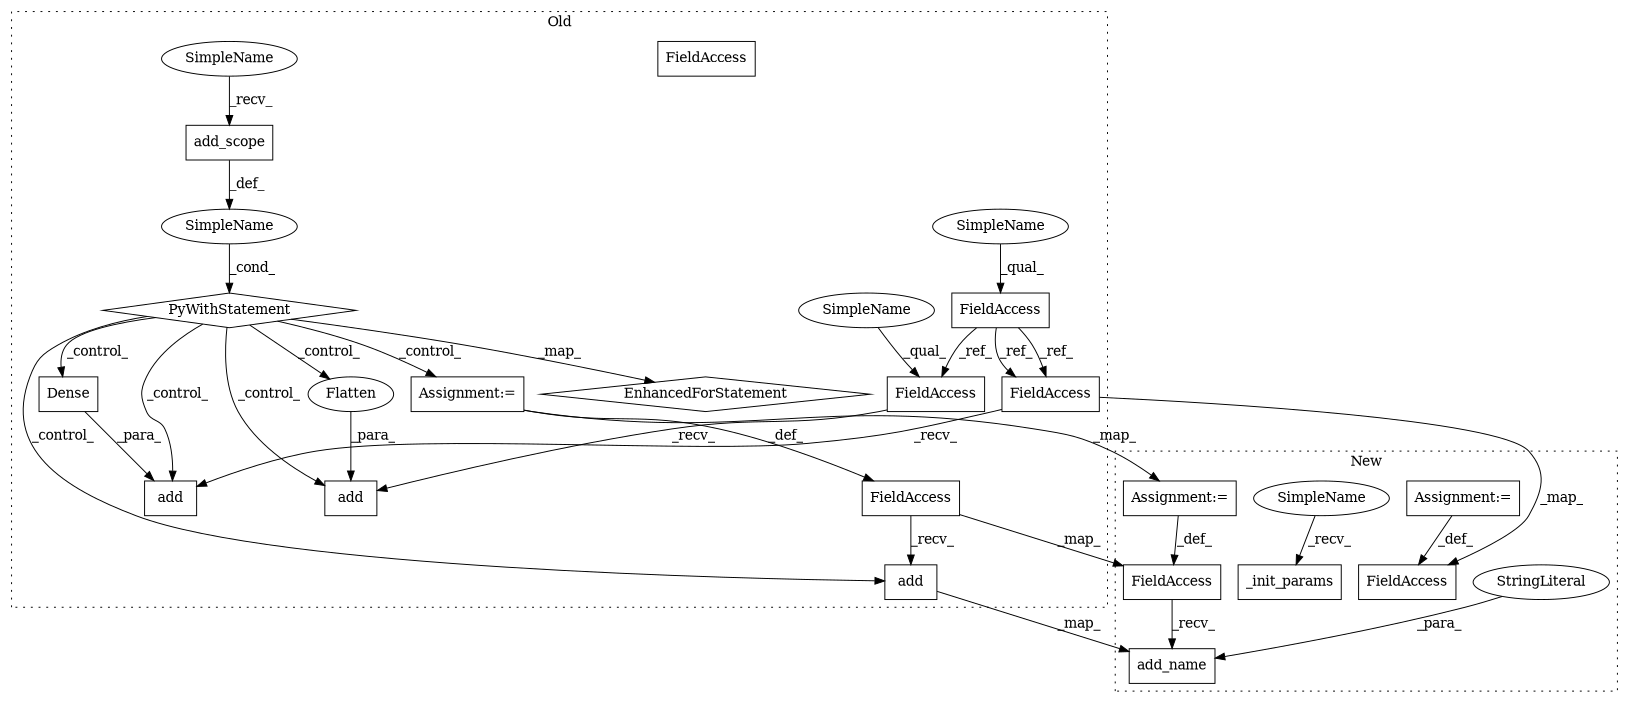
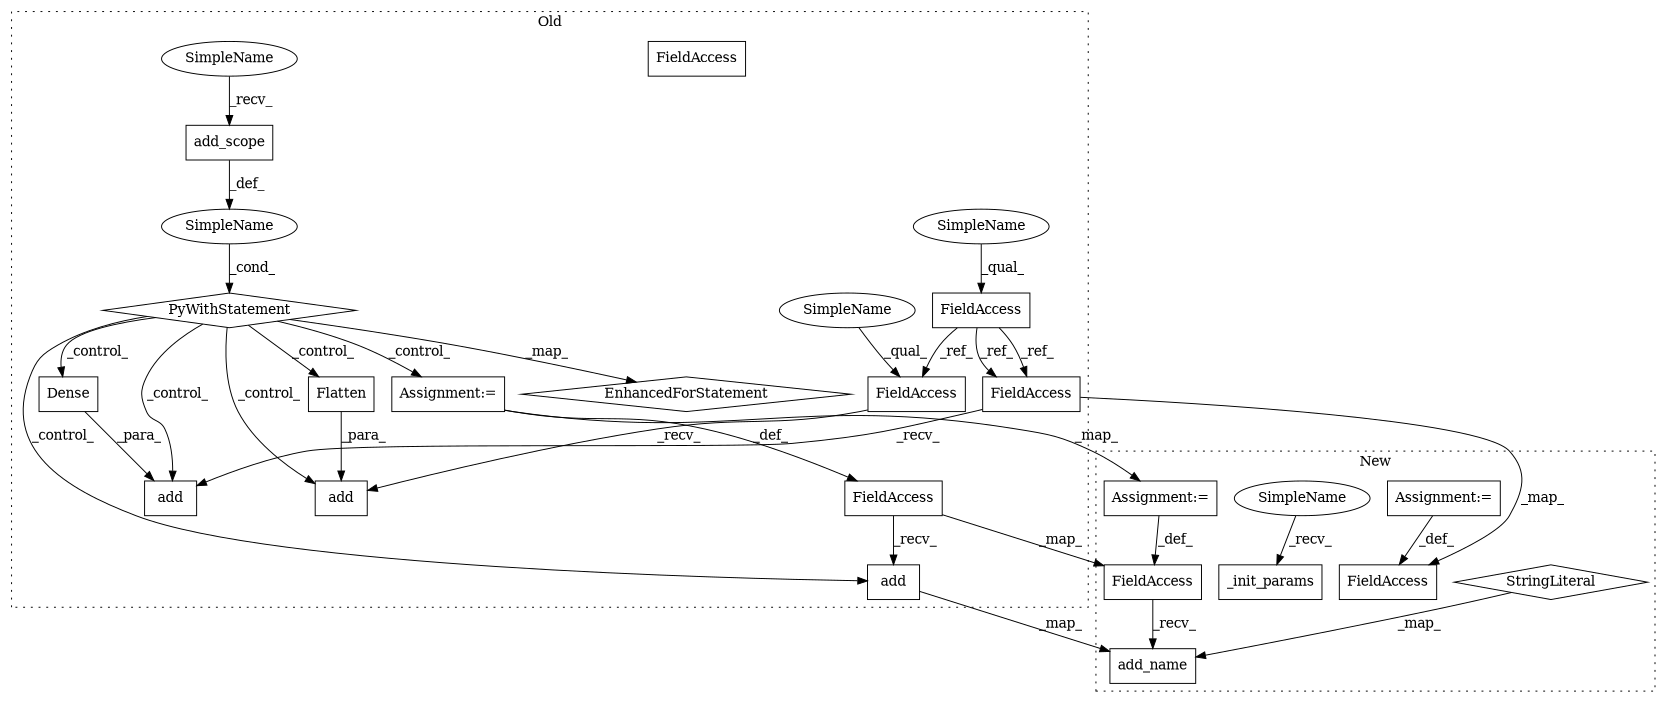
  digraph {
    node [a=32 l=11 s=1861 shape=box]
    n1 [l="4,1" label=add s="1755,1808"]
    n2 [a=42 label=SimpleName shape=ellipse l="" s=""]
    n3 [a=104 l="10,2" label=PyWithStatement s="823,850" shape=diamond]
    n4 [a=70 l="81,2" label=EnhancedForStatement s="1407,1536" shape=diamond]
    n5 [l="6,1" label=Dense s="1960,1985"]
    n6 [a=22 l=13 label=FieldAccess s=860]
    n7 [l="4,1" label=add s="1916,1932"]
    n8 [a=22 label=FieldAccess]
    n9 [l="4,1" label=add s="1953,1986"]
    n10 [a=22 label=FieldAccess s=1941]
-   n11 [l=9 label=Flatten s=1923 shape=ellipse]
+   n11 [l=9 label=Flatten s=1923]
    n12 [a=7 l=1 label="Assignment:=" s=873]
    n13 [l=12 label=add_scope s=838]
    n14 [a=22 label=FieldAccess s=1941]
    n15 [a=22 label=FieldAccess s=1904]
    n16 [a=42 l=4 label=SimpleName s=1904 shape=ellipse]
    n17 [a=42 l=4 label=SimpleName s=833 shape=ellipse]
    n18 [a=42 l=4 label=SimpleName shape=ellipse]
    n19 [l="11,1" label=add_name s="2822,2875"]
    n20 [a=22 l=13 label=FieldAccess s=1994]
    n21 [a=22 label=FieldAccess s=2950]
    n22 [l=14 label=_init_params s=3013]
-   n23 [a=45 l=12 label=StringLiteral s=2833 shape=ellipse]
+   n23 [a=45 l=12 label=StringLiteral s=2833 shape=diamond]
    n24 [a=7 l=1 label="Assignment:=" s=2007]
    n25 [a=7 l=1 label="Assignment:=" s=2961]
    n26 [a=42 l=4 label=SimpleName s=3008 shape=ellipse]
    subgraph cluster_1 {
      label=Old
      style=dotted
      n1
      n2
      n3
      n4
      n5
      n6
      n7
      n8
      n9
      n10
      n11
      n12
      n13
      n14
      n15
      n16
      n17
      n18
    }
    subgraph cluster_2 {
      label=New
      style=dotted
      n19
      n20
      n21
      n22
      n23
      n24
      n25
      n26
    }
    n1 -> n19 [label=_map_]
    n2 -> n3 [label=_cond_]
    n3 -> n1 [label=_control_]
    n3 -> n4 [label=_map_]
    n3 -> n5 [label=_control_]
    n3 -> n7 [label=_control_]
    n3 -> n9 [label=_control_]
    n3 -> n11 [label=_control_]
    n3 -> n12 [label=_control_]
    n5 -> n9 [label=_para_]
    n6 -> n1 [label=_recv_]
    n6 -> n20 [label=_map_]
    n8 -> n14 [label=_ref_]
    n8 -> n14 [label=_ref_]
    n8 -> n15 [label=_ref_]
    n11 -> n7 [label=_para_]
    n12 -> n6 [label=_def_]
    n12 -> n24 [label=_map_]
    n13 -> n2 [label=_def_]
    n14 -> n9 [label=_recv_]
    n14 -> n21 [label=_map_]
    n15 -> n7 [label=_recv_]
    n16 -> n15 [label=_qual_]
    n17 -> n13 [label=_recv_]
    n18 -> n8 [label=_qual_]
    n20 -> n19 [label=_recv_]
-   n23 -> n19 [label=_para_]
+   n23 -> n19 [label=_map_]
    n24 -> n20 [label=_def_]
    n25 -> n21 [label=_def_]
    n26 -> n22 [label=_recv_]
  }
